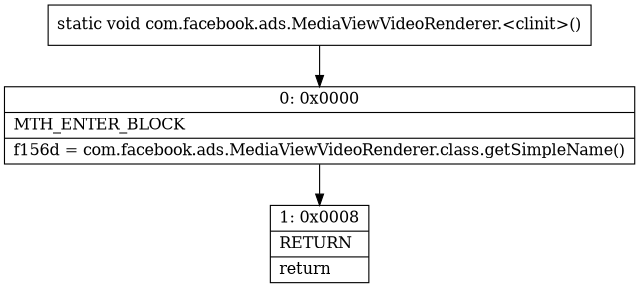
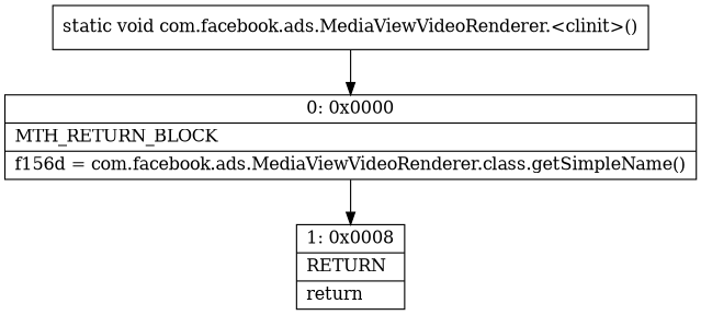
  digraph {
    node [shape=record]
-   n1 [label="{0\:\ 0x0000|MTH_ENTER_BLOCK\l|f156d = com.facebook.ads.MediaViewVideoRenderer.class.getSimpleName()\l}"]
+   n1 [label="{0\:\ 0x0000|MTH_RETURN_BLOCK\l|f156d = com.facebook.ads.MediaViewVideoRenderer.class.getSimpleName()\l}"]
    n2 [label="{1\:\ 0x0008|RETURN\l|return\l}"]
    n3 [label="{static void com.facebook.ads.MediaViewVideoRenderer.\<clinit\>() }"]
    n1 -> n2
    n3 -> n1
  }
